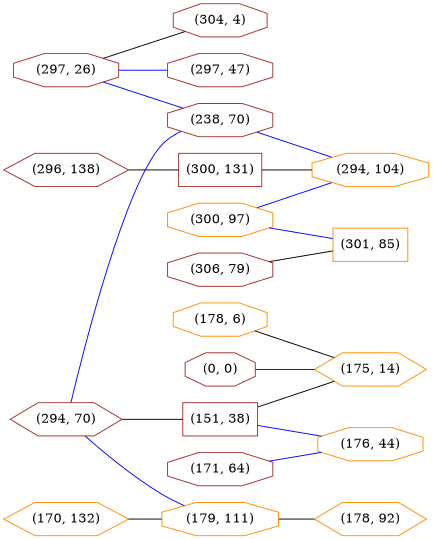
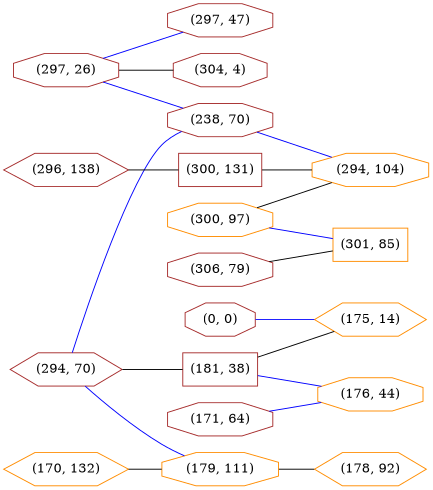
  graph {
    rankdir=LR
    node [color=brown shape=octagon]
    edge [color=black weight=1]
    "(297, 26)"
    "(297, 47)"
    "(304, 4)"
    "(238, 70)"
    "(294, 104)" [color=darkorange]
    "(175, 14)" [color=darkorange shape=hexagon]
    "(0, 0)"
    "(300, 97)" [color=darkorange]
    "(301, 85)" [color=darkorange shape=box]
    "(170, 132)" [color=darkorange shape=hexagon]
    "(179, 111)" [color=darkorange]
    "(178, 92)" [color=darkorange shape=hexagon]
    "(306, 79)"
    n14 [label="(294, 70)" shape=hexagon]
-   "(181, 38)" [shape=box label="(151, 38)"]
+   "(181, 38)" [shape=box]
    "(176, 44)" [color=darkorange]
    "(296, 138)" [shape=hexagon]
    "(300, 131)" [shape=box]
    "(171, 64)"
-   "(178, 6)" [color=darkorange]
    "(297, 26)" -- "(297, 47)" [color=blue]
    "(297, 26)" -- "(304, 4)"
    "(297, 26)" -- "(238, 70)" [color=blue]
    "(238, 70)" -- "(294, 104)" [color=blue]
    "(0, 0)" -- "(175, 14)" [color=blue weight=4]
-   "(300, 97)" -- "(294, 104)" [color=blue]
+   "(300, 97)" -- "(294, 104)"
    "(300, 97)" -- "(301, 85)" [color=blue]
    "(170, 132)" -- "(179, 111)"
    "(179, 111)" -- "(178, 92)"
    "(306, 79)" -- "(301, 85)"
    n14 -- "(238, 70)" [color=blue]
    n14 -- "(179, 111)" [color=blue]
    n14 -- "(181, 38)"
    "(181, 38)" -- "(175, 14)"
    "(181, 38)" -- "(176, 44)" [color=blue]
    "(296, 138)" -- "(300, 131)"
    "(300, 131)" -- "(294, 104)"
    "(171, 64)" -- "(176, 44)" [color=blue]
-   "(178, 6)" -- "(175, 14)"
  }
